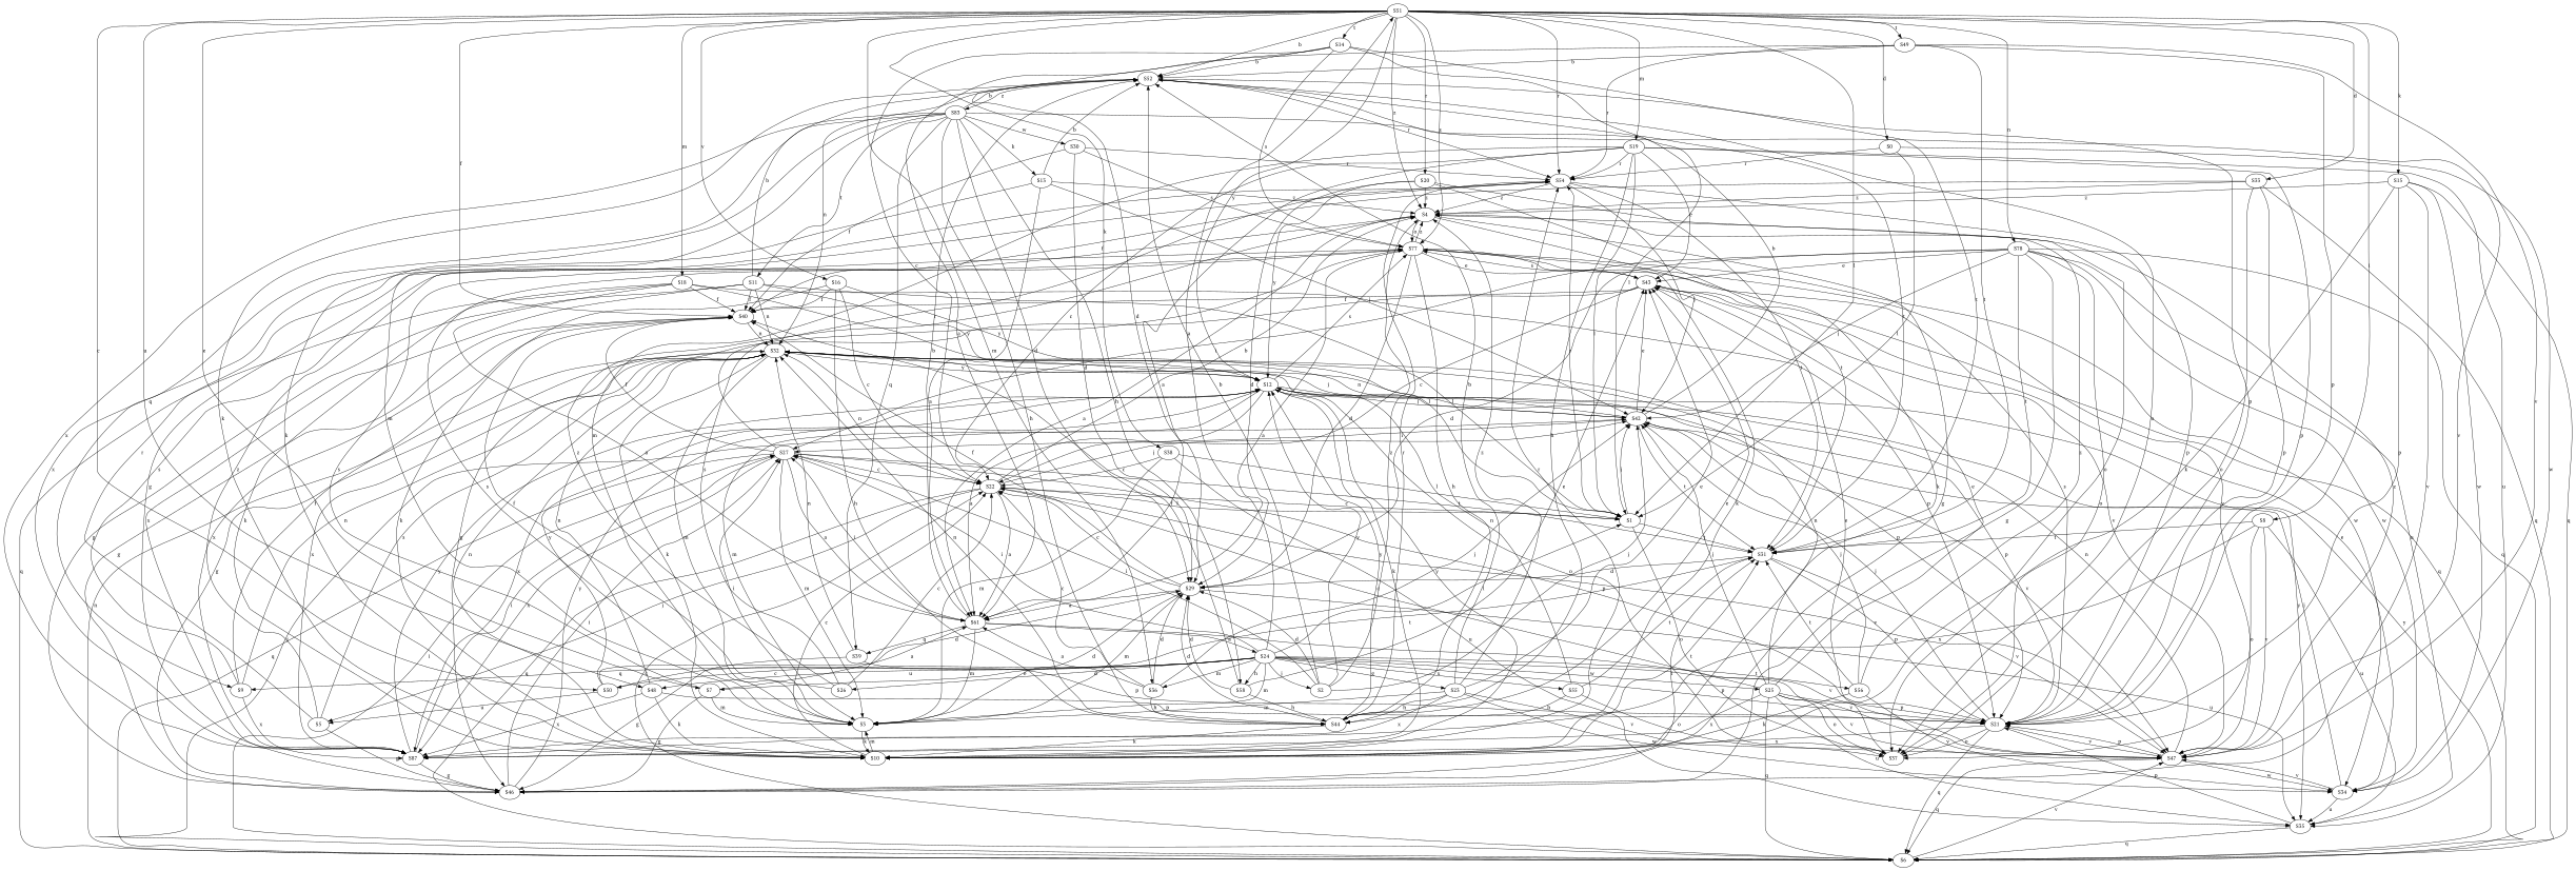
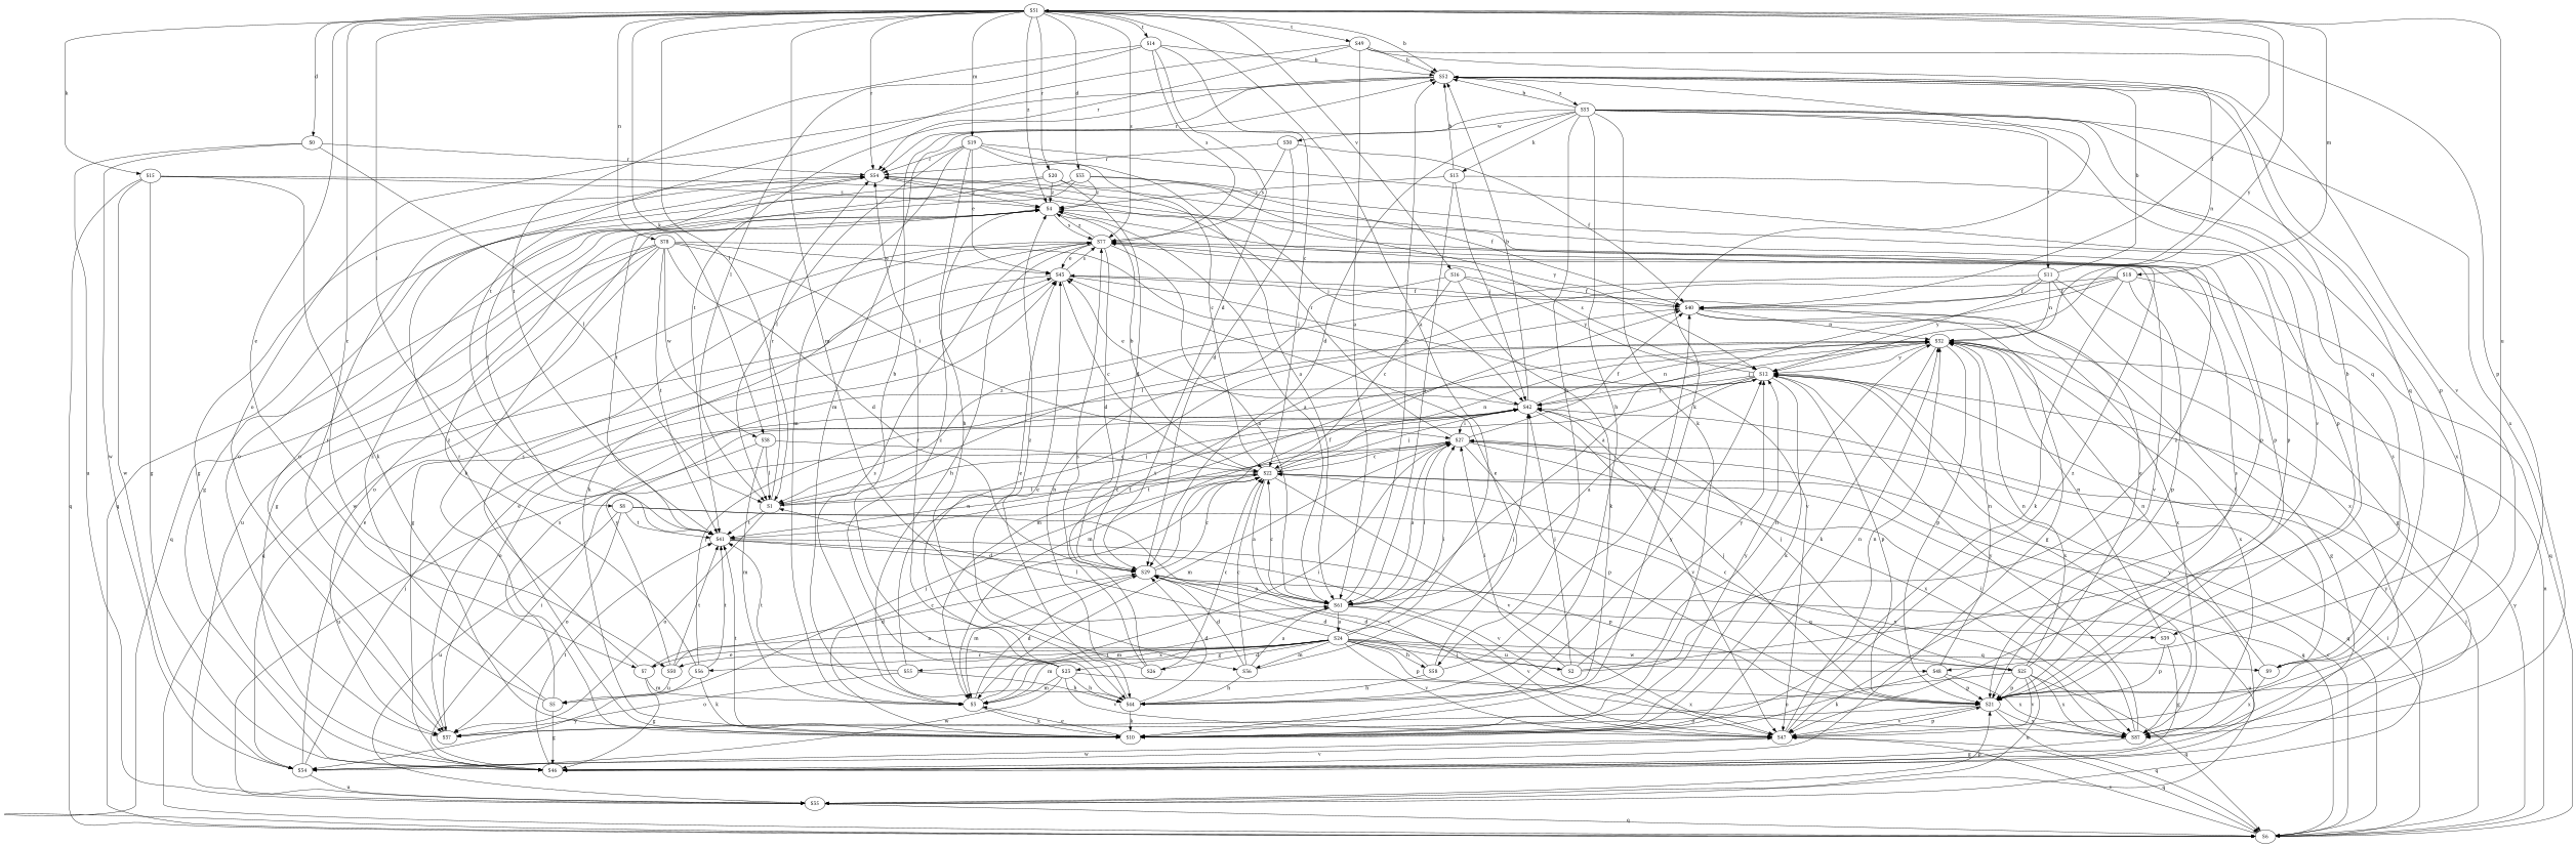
  strict digraph {
    fontname="PT Serif"
    node [fontname="PT Serif"]
    edge [fontname="PT Serif"]
    S51
    S52
    S50
    S33
    S7
    S40
    S8
    S15
    S38
    S1
    S18
    S19
    S36
    n14 [label=S78]
    S0
    S20
    S54
    n18 [label=S77]
    S49
    S14
    S48
    S16
    S12
    S4
    S21
-   S53 [label=S83]
+   S53
    S10
    S32
    S37
-   S31
+   S31 [label=S41]
    S29
    S5
    S6
    S3
    n35 [label=S61]
    S46
    n37 [label=S87]
    S47
    S35
    S34
    S22
    S42
    S44
    S43
    S27
    S24
    S26
    S23
    S58
    S2
    S9
    S56
    S25
    S55
    S39
    S11
    S13
    S30
    S51 -> S52 [label=b]
    S51 -> S50 [label=c]
    S51 -> S33 [label=d]
    S51 -> S7 [label=e]
    S51 -> S40 [label=f]
    S51 -> S8 [label=i]
    S51 -> S15 [label=k]
    S51 -> S38 [label=k]
    S51 -> S1 [label=l]
    S51 -> S18 [label=m]
    S51 -> S19 [label=m]
    S51 -> S36 [label=m]
    S51 -> n14 [label=n]
    S51 -> S0 [label=d]
    S51 -> S20 [label=r]
    S51 -> S54 [label=r]
    S51 -> n18 [label=s]
    S51 -> S49 [label=t]
    S51 -> S14 [label=t]
    S51 -> S48 [label=u]
    S51 -> S16 [label=v]
    S51 -> S12 [label=y]
    S51 -> S4 [label=z]
    S52 -> S54 [label=r]
    S52 -> S21 [label=p]
    S52 -> S53 [label=z]
    S52 -> S10 [label=k]
    S52 -> S32 [label=n]
    S52 -> S37 [label=o]
    S52 -> S31 [label=t]
    S50 -> S12 [label=y]
    S50 -> S31 [label=t]
    S50 -> S29 [label=d]
    S50 -> S5 [label=u]
    S33 -> S40 [label=f]
    S33 -> S4 [label=z]
    S33 -> S21 [label=p]
    S33 -> S37 [label=o]
    S33 -> S6 [label=q]
    S7 -> n18 [label=s]
    S7 -> S3 [label=m]
    S7 -> n35 [label=a]
    S7 -> S46 [label=g]
    S40 -> S32 [label=n]
    S40 -> S46 [label=g]
    S40 -> n37 [label=x]
    S8 -> S37 [label=o]
    S8 -> S31 [label=t]
    S8 -> n37 [label=x]
    S8 -> S47 [label=v]
    S8 -> S35 [label=u]
    S15 -> S4 [label=z]
    S15 -> S21 [label=p]
    S15 -> S10 [label=k]
    S15 -> S6 [label=q]
-   S15 -> S46 [label=v]
+   S15 -> S46 [label=g]
    S15 -> S34 [label=w]
    S38 -> S1 [label=l]
    S38 -> S3 [label=m]
    S38 -> S35 [label=u]
    S38 -> S22 [label=c]
    S1 -> S54 [label=r]
    S1 -> S37 [label=o]
    S1 -> S31 [label=t]
    S1 -> S22 [label=c]
    S1 -> S42 [label=j]
    S18 -> S40 [label=f]
    S18 -> S1 [label=l]
    S18 -> S21 [label=p]
    S18 -> S10 [label=k]
    S18 -> S6 [label=q]
    S18 -> n35 [label=a]
    S19 -> S1 [label=l]
    S19 -> S54 [label=r]
    S19 -> S21 [label=p]
    S19 -> S3 [label=m]
    S19 -> n35 [label=a]
-   S19 -> S35 [label=u]
+   S0 -> S35 [label=u]
    S19 -> S22 [label=c]
    S19 -> S44 [label=h]
    S19 -> S43 [label=e]
    S36 -> S29 [label=d]
    S36 -> n35 [label=a]
    S36 -> S22 [label=c]
    S36 -> S42 [label=j]
    S36 -> S44 [label=h]
    n14 -> S37 [label=o]
    n14 -> S31 [label=t]
    n14 -> S29 [label=d]
    n14 -> S6 [label=q]
    n14 -> S46 [label=g]
    n14 -> S35 [label=u]
-   n14 -> S34 [label=w]
+   n14 -> S38 [label=w]
    n14 -> S42 [label=j]
    n14 -> S43 [label=e]
    n14 -> S27 [label=i]
    S0 -> S1 [label=l]
    S0 -> S54 [label=r]
    S0 -> S34 [label=w]
    S20 -> S12 [label=y]
    S20 -> S4 [label=z]
    S20 -> S37 [label=o]
    S20 -> S31 [label=t]
    S20 -> S29 [label=d]
    S54 -> S4 [label=z]
    S54 -> S21 [label=p]
    S54 -> S31 [label=t]
    S54 -> S46 [label=g]
    S54 -> S42 [label=j]
    n18 -> S4 [label=z]
    n18 -> S10 [label=k]
    n18 -> S29 [label=d]
    n18 -> n35 [label=a]
    n18 -> S47 [label=v]
    n18 -> S34 [label=w]
    n18 -> S44 [label=h]
    n18 -> S43 [label=e]
    S49 -> S52 [label=b]
    S49 -> S54 [label=r]
    S49 -> S21 [label=p]
    S49 -> S31 [label=t]
    S49 -> n35 [label=a]
    S49 -> S47 [label=v]
    S14 -> S52 [label=b]
    S14 -> S1 [label=l]
    S14 -> n18 [label=s]
    S14 -> S31 [label=t]
    S14 -> S29 [label=d]
    S14 -> S22 [label=c]
    S48 -> S21 [label=p]
    S48 -> S10 [label=k]
    S48 -> S32 [label=n]
    S48 -> n37 [label=x]
    S16 -> S40 [label=f]
    S16 -> S12 [label=y]
    S16 -> S10 [label=k]
    S16 -> S22 [label=c]
    S16 -> S44 [label=h]
    S12 -> n18 [label=s]
    S12 -> S21 [label=p]
    S12 -> S10 [label=k]
    S12 -> S37 [label=o]
    S12 -> S3 [label=m]
    S12 -> n35 [label=a]
    S12 -> n37 [label=x]
    S12 -> S35 [label=y]
    S12 -> S42 [label=j]
-   S4 -> n18 [label=o]
+   S4 -> n18 [label=s]
    S4 -> S10 [label=k]
    S4 -> n35 [label=a]
    S4 -> S46 [label=g]
    S21 -> n18 [label=s]
    S21 -> S37 [label=o]
    S21 -> S6 [label=q]
    S21 -> n37 [label=x]
    S21 -> S47 [label=v]
    S21 -> S42 [label=j]
    S53 -> S52 [label=b]
    S53 -> S10 [label=k]
    S53 -> S29 [label=d]
    S53 -> S3 [label=m]
    S53 -> n37 [label=x]
    S53 -> S47 [label=v]
    S53 -> S44 [label=h]
    S53 -> S58 [label=h]
    S53 -> S9 [label=q]
    S53 -> S39 [label=q]
    S53 -> S11 [label=t]
    S53 -> S13 [label=k]
    S53 -> S30 [label=w]
    S10 -> S54 [label=r]
    S10 -> S12 [label=y]
    S10 -> S32 [label=n]
    S10 -> S31 [label=t]
-   S10 -> S3 [label=m]
+   S10 -> S3 [label=e]
    S10 -> S22 [label=c]
    S32 -> S12 [label=y]
    S32 -> S21 [label=p]
    S32 -> S10 [label=k]
    S32 -> S3 [label=m]
    S32 -> S46 [label=g]
    S32 -> n37 [label=x]
    S32 -> S42 [label=j]
    S37 -> S43 [label=e]
    S31 -> S21 [label=p]
    S31 -> S29 [label=d]
    S31 -> S47 [label=v]
    S29 -> S40 [label=f]
    S29 -> S3 [label=m]
    S29 -> n35 [label=a]
    S29 -> S35 [label=u]
    S29 -> S22 [label=c]
    S5 -> S54 [label=r]
    S5 -> S4 [label=z]
    S5 -> S32 [label=s]
    S5 -> S46 [label=g]
    S6 -> S12 [label=y]
    S6 -> S32 [label=n]
    S6 -> S47 [label=v]
    S6 -> S22 [label=c]
    S6 -> S42 [label=j]
    S6 -> S27 [label=i]
    S3 -> n18 [label=s]
    S3 -> S10 [label=k]
    S3 -> S29 [label=d]
    S3 -> S27 [label=i]
    n35 -> S52 [label=b]
    n35 -> S3 [label=m]
    n35 -> S47 [label=v]
+   n35 -> S22 [label=c]
    n35 -> S27 [label=i]
    n35 -> S24 [label=a]
    n35 -> S39 [label=q]
    S46 -> S12 [label=y]
    S46 -> S31 [label=t]
    S46 -> S27 [label=i]
    n37 -> S12 [label=y]
    n37 -> S46 [label=g]
    n37 -> S27 [label=i]
    S47 -> S4 [label=z]
    S47 -> S21 [label=p]
    S47 -> S32 [label=n]
    S47 -> S6 [label=q]
    S47 -> S34 [label=w]
    S35 -> S21 [label=p]
    S35 -> S6 [label=q]
    S34 -> S47 [label=v]
    S34 -> S35 [label=u]
    S34 -> S42 [label=j]
    S34 -> S43 [label=e]
    S22 -> S1 [label=l]
    S22 -> S4 [label=b]
    S22 -> S32 [label=n]
    S22 -> S5 [label=j]
    S22 -> S6 [label=q]
    S22 -> n35 [label=a]
    S22 -> S47 [label=v]
    S22 -> S42 [label=j]
    S42 -> S52 [label=b]
    S42 -> S32 [label=n]
    S42 -> S31 [label=t]
    S42 -> S47 [label=v]
    S42 -> S43 [label=e]
    S42 -> S27 [label=i]
    S44 -> S54 [label=r]
    S44 -> S12 [label=y]
    S44 -> S10 [label=k]
    S44 -> S32 [label=n]
    S44 -> S29 [label=d]
    S44 -> S43 [label=e]
    S43 -> S40 [label=f]
    S43 -> n18 [label=s]
    S43 -> S6 [label=q]
    S43 -> S46 [label=g]
    S43 -> S47 [label=v]
    S43 -> S22 [label=c]
    S27 -> S40 [label=f]
    S27 -> S54 [label=r]
    S27 -> S21 [label=p]
    S27 -> S31 [label=t]
    S27 -> S6 [label=q]
    S27 -> S3 [label=m]
    S27 -> n35 [label=a]
    S27 -> n37 [label=x]
    S27 -> S22 [label=c]
    S24 -> S51 [label=a]
    S24 -> S50 [label=c]
    S24 -> S7 [label=e]
    S24 -> S1 [label=l]
    S24 -> S36 [label=m]
    S24 -> S48 [label=u]
    S24 -> S21 [label=p]
    S24 -> S3 [label=m]
    S24 -> S47 [label=v]
    S24 -> S27 [label=i]
    S24 -> S26 [label=d]
    S24 -> S23 [label=g]
    S24 -> S58 [label=h]
    S24 -> S2 [label=j]
    S24 -> S9 [label=q]
    S24 -> S56 [label=t]
    S24 -> S25 [label=w]
    S24 -> S55 [label=x]
    S26 -> S40 [label=f]
    S26 -> n18 [label=s]
    S26 -> S4 [label=z]
    S26 -> S22 [label=c]
    S23 -> S52 [label=b]
    S23 -> S4 [label=z]
    S23 -> S3 [label=m]
    S23 -> n37 [label=x]
    S23 -> S47 [label=v]
    S23 -> S34 [label=w]
    S23 -> S44 [label=h]
    S23 -> S43 [label=e]
    S58 -> S40 [label=f]
    S58 -> S29 [label=d]
    S58 -> S44 [label=h]
    S58 -> S43 [label=e]
    S2 -> S52 [label=b]
    S2 -> S12 [label=y]
    S2 -> S4 [label=z]
    S2 -> S29 [label=d]
    S2 -> S42 [label=j]
    S2 -> S27 [label=i]
    S9 -> S40 [label=f]
    S9 -> n18 [label=s]
    S9 -> S32 [label=n]
    S9 -> n37 [label=x]
    S56 -> S4 [label=z]
    S56 -> S10 [label=k]
    S56 -> S31 [label=t]
    S56 -> S34 [label=y]
    S56 -> S42 [label=j]
    S25 -> S21 [label=p]
    S25 -> S32 [label=n]
    S25 -> S37 [label=o]
    S25 -> S6 [label=q]
    S25 -> n37 [label=x]
    S25 -> S47 [label=v]
    S25 -> S35 [label=u]
    S25 -> S22 [label=c]
    S25 -> S42 [label=j]
    S25 -> S43 [label=e]
    S55 -> S32 [label=n]
    S55 -> S37 [label=o]
    S55 -> S31 [label=t]
    S55 -> S44 [label=h]
    S39 -> S21 [label=p]
    S39 -> S32 [label=n]
    S39 -> S46 [label=g]
    S11 -> S52 [label=b]
    S11 -> S40 [label=f]
-   S11 -> S1 [label=l]
+   S11 -> S1 [label=z]
    S11 -> S12 [label=y]
    S11 -> S32 [label=n]
    S11 -> S46 [label=g]
    S11 -> n37 [label=x]
    S13 -> S52 [label=b]
    S13 -> S4 [label=z]
    S13 -> n35 [label=a]
    S13 -> n37 [label=x]
    S13 -> S42 [label=j]
    S30 -> S40 [label=f]
    S30 -> S54 [label=r]
    S30 -> n18 [label=s]
    S30 -> S29 [label=d]
  }
